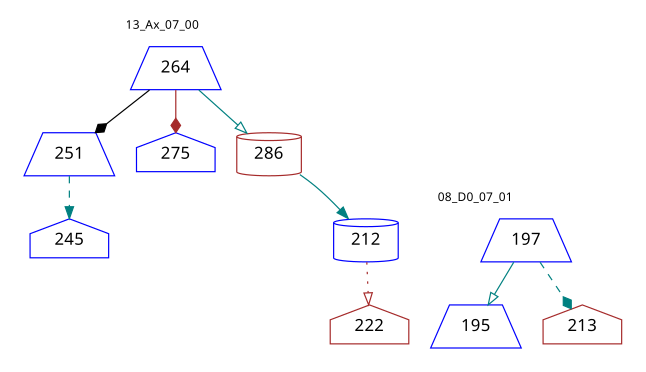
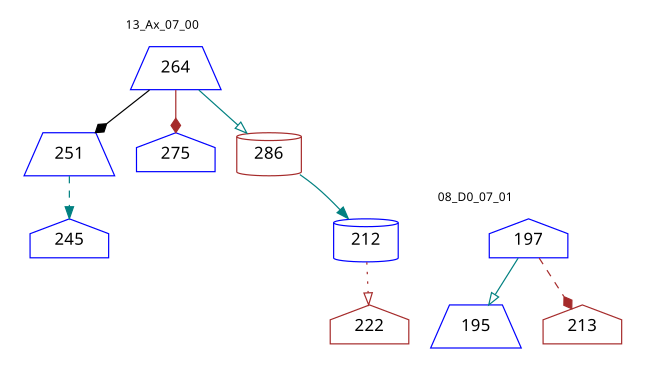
  digraph {
    fontname="Noto Sans"
    node [color=blue fontname="Noto Sans" shape=trapezium]
    edge [arrowhead=diamond color=teal fontname="Noto Sans" style=solid]
    n1 [label=264]
    n2 [label=251]
    n3 [label=275 shape=house]
    n4 [color=brown label=286 shape=cylinder]
    n5 [label=245 shape=house]
-   n6 [label=197]
+   n6 [label=197 shape=house]
    n7 [label=195]
    n8 [label=212 shape=cylinder]
    n9 [color=brown label=213 shape=house]
    n10 [color=brown label=222 shape=house]
    subgraph cluster_1 {
      color=white
      fontsize=10
      label="13_Ax_07_00"
      n1
      n2
      n3
      n4
      n5
    }
    subgraph cluster_2 {
      color=white
      fontsize=10
      label="08_D0_07_01"
      n6
      n7
      n8
      n9
      n10
    }
    n1 -> n2 [color=black]
    n1 -> n3 [color=brown]
    n1 -> n4 [arrowhead=onormal]
    n2 -> n5 [arrowhead=normal style=dashed]
    n4 -> n8 [arrowhead=normal]
    n6 -> n7 [arrowhead=onormal]
-   n6 -> n9 [style=dashed]
+   n6 -> n9 [color=brown style=dashed]
    n8 -> n10 [arrowhead=onormal color=brown style=dotted]
  }
